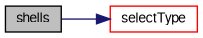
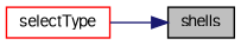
  digraph {
    rankdir=LR
    node [fontname=FreeSans fontsize=10 shape=record]
    n1 [color=black fillcolor=grey75 fontcolor=black height=0.2 label=shells style=filled width=0.4]
    n2 [color=red height=0.2 label=selectType width=0.4]
-   n1 -> n2 [color=midnightblue fontname=FreeSans fontsize=10 labelfontname=FreeSans labelfontsize=10 style=solid]
+   n2 -> n1 [color=midnightblue fontname=FreeSans fontsize=10 labelfontname=FreeSans labelfontsize=10 style=solid]
  }
